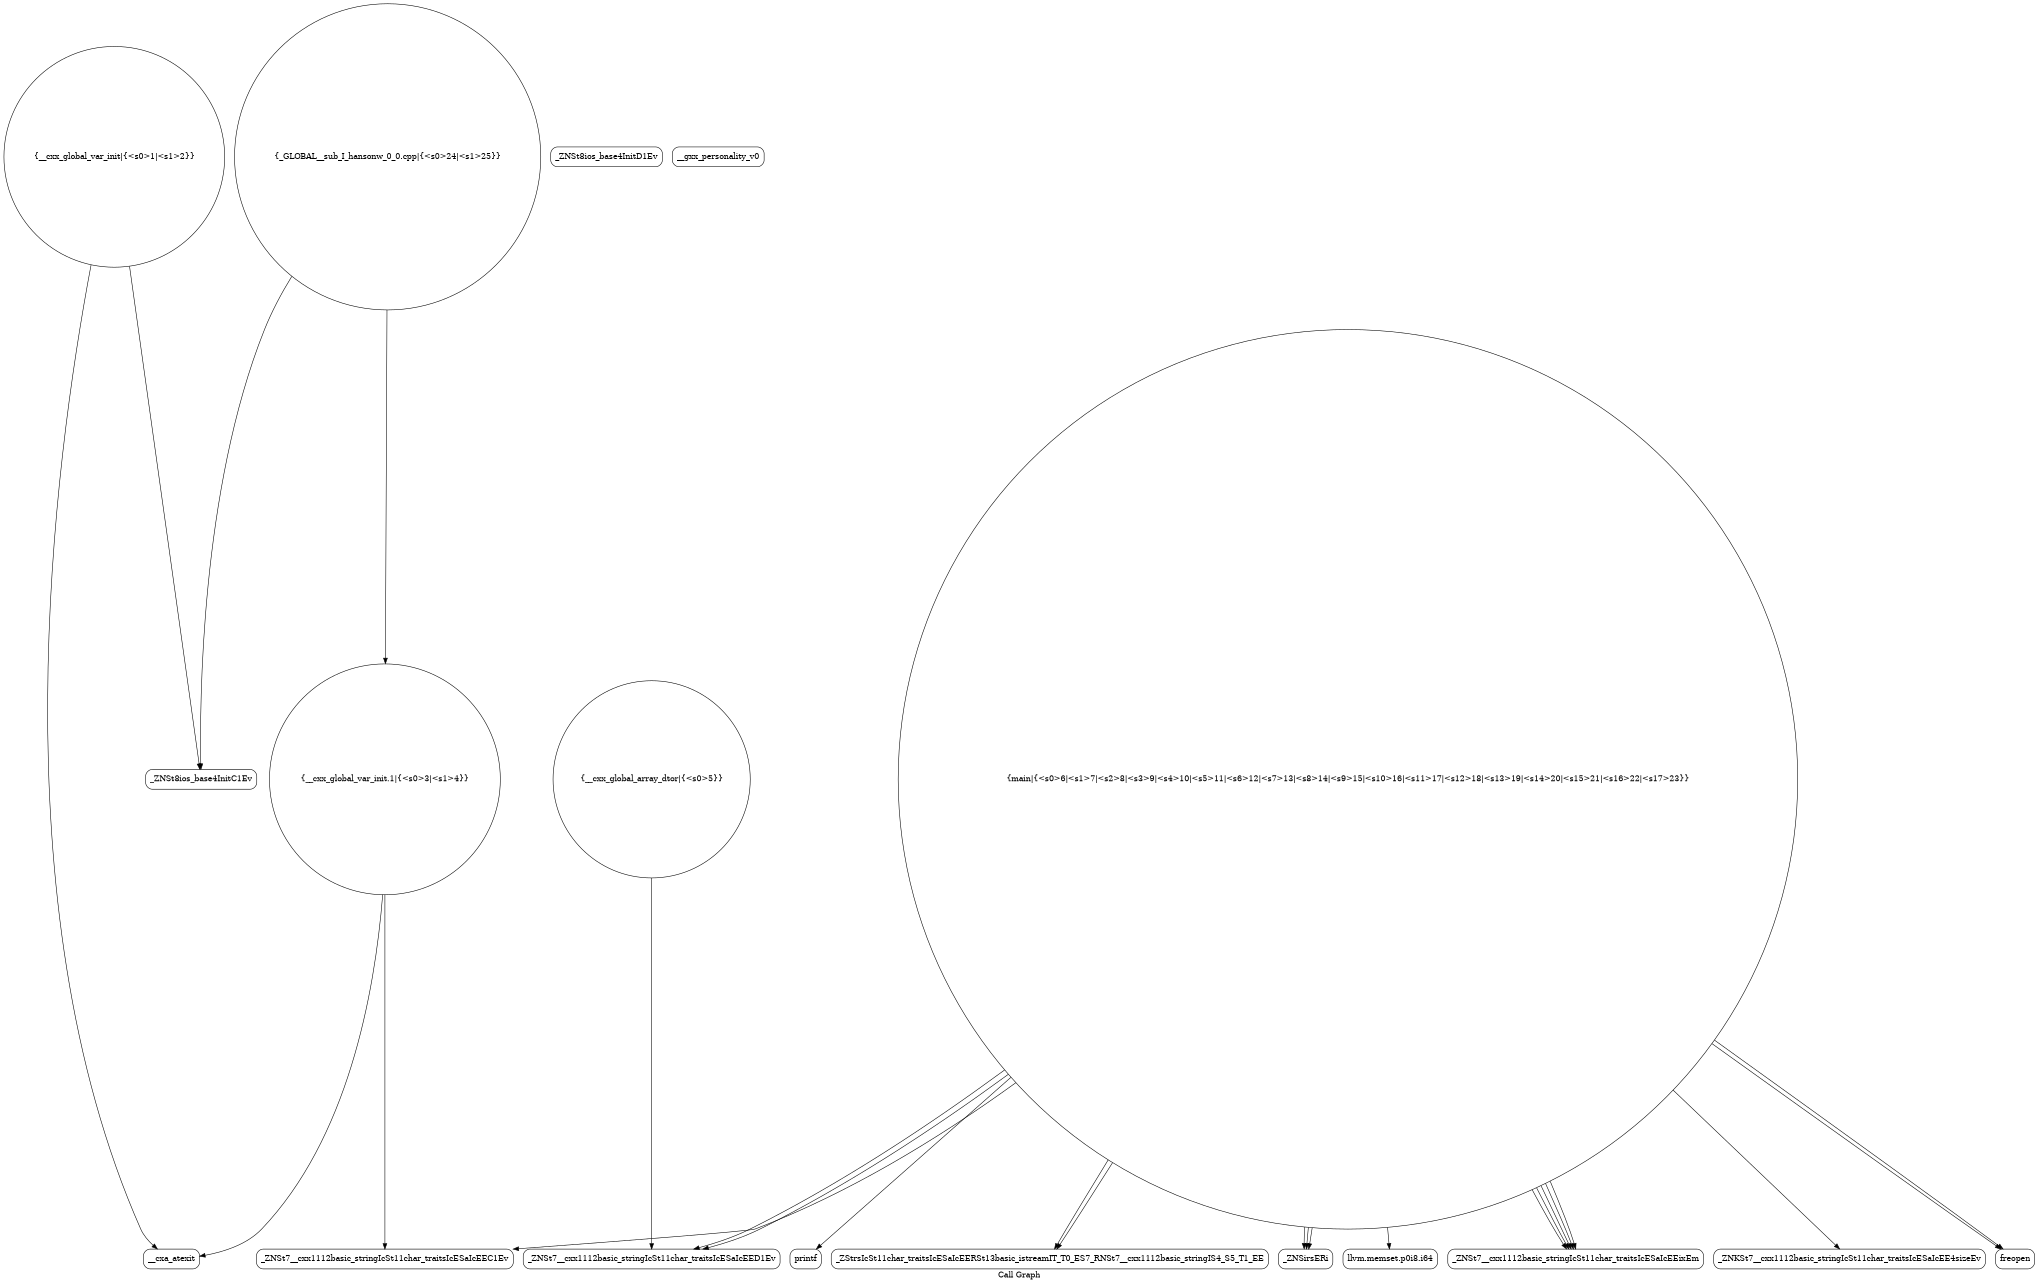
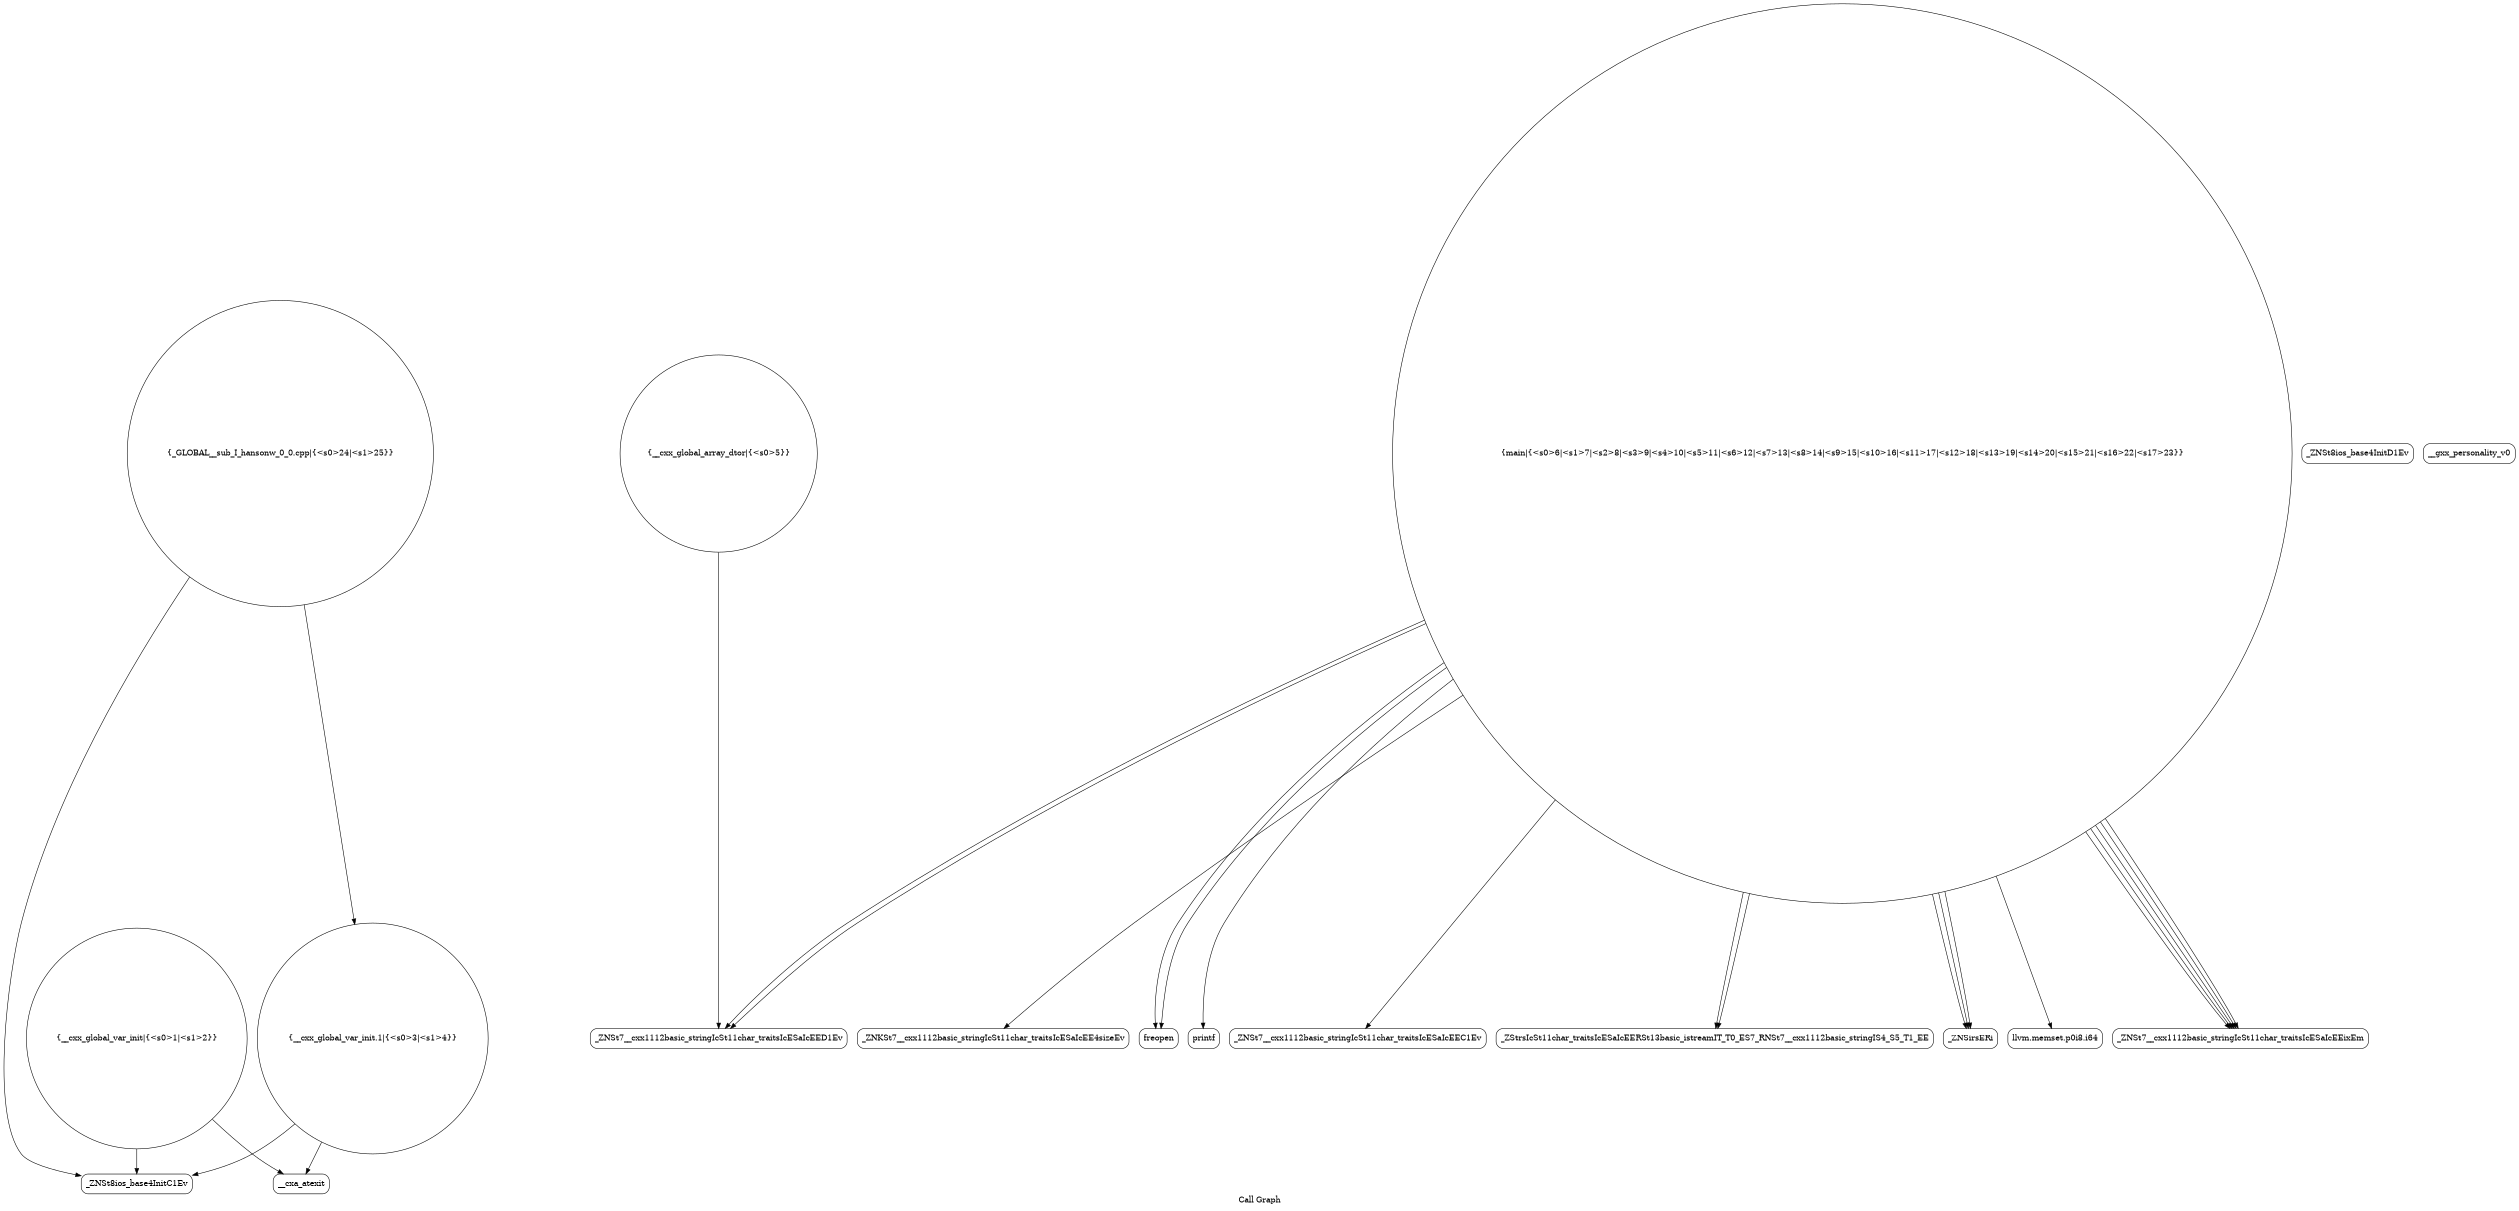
  digraph {
    label="Call Graph"
    node [shape=Mrecord]
    edge [color=black tailport=s0]
    n1 [label="{__cxx_global_var_init|{<s0>1|<s1>2}}" shape=circle]
    n2 [label="{_ZNSt8ios_base4InitC1Ev}"]
    n3 [label="{__cxa_atexit}"]
    n4 [label="{_ZNSt7__cxx1112basic_stringIcSt11char_traitsIcESaIcEED1Ev}"]
    n5 [label="{_ZNKSt7__cxx1112basic_stringIcSt11char_traitsIcESaIcEE4sizeEv}"]
    n6 [label="{_ZNSt8ios_base4InitD1Ev}"]
    n7 [label="{freopen}"]
    n8 [label="{printf}"]
    n9 [label="{__cxx_global_var_init.1|{<s0>3|<s1>4}}" shape=circle]
    n10 [label="{_ZNSt7__cxx1112basic_stringIcSt11char_traitsIcESaIcEEC1Ev}"]
    n11 [label="{_ZStrsIcSt11char_traitsIcESaIcEERSt13basic_istreamIT_T0_ES7_RNSt7__cxx1112basic_stringIS4_S5_T1_EE}"]
    n12 [label="{__cxx_global_array_dtor|{<s0>5}}" shape=circle]
    n13 [label="{__gxx_personality_v0}"]
    n14 [label="{main|{<s0>6|<s1>7|<s2>8|<s3>9|<s4>10|<s5>11|<s6>12|<s7>13|<s8>14|<s9>15|<s10>16|<s11>17|<s12>18|<s13>19|<s14>20|<s15>21|<s16>22|<s17>23}}" shape=circle]
    n15 [label="{_ZNSirsERi}"]
    n16 [label="{llvm.memset.p0i8.i64}"]
    n17 [label="{_ZNSt7__cxx1112basic_stringIcSt11char_traitsIcESaIcEEixEm}"]
    n18 [label="{_GLOBAL__sub_I_hansonw_0_0.cpp|{<s0>24|<s1>25}}" shape=circle]
    n1 -> n2
    n1 -> n3 [tailport=s1]
    n9 -> n3 [tailport=s1]
-   n9 -> n10
+   n9 -> n2
    n12 -> n4
    n14 -> n4 [tailport=s13]
    n14 -> n4 [tailport=s17]
    n14 -> n5 [tailport=s9]
    n14 -> n7
    n14 -> n7 [tailport=s1]
    n14 -> n8 [tailport=s16]
    n14 -> n10 [tailport=s7]
    n14 -> n11 [tailport=s5]
    n14 -> n11 [tailport=s8]
    n14 -> n15 [tailport=s2]
    n14 -> n15 [tailport=s3]
    n14 -> n15 [tailport=s4]
    n14 -> n16 [tailport=s6]
    n14 -> n17 [tailport=s10]
    n14 -> n17 [tailport=s11]
    n14 -> n17 [tailport=s12]
    n14 -> n17 [tailport=s14]
    n14 -> n17 [tailport=s15]
    n18 -> n2
    n18 -> n9 [tailport=s1]
  }
